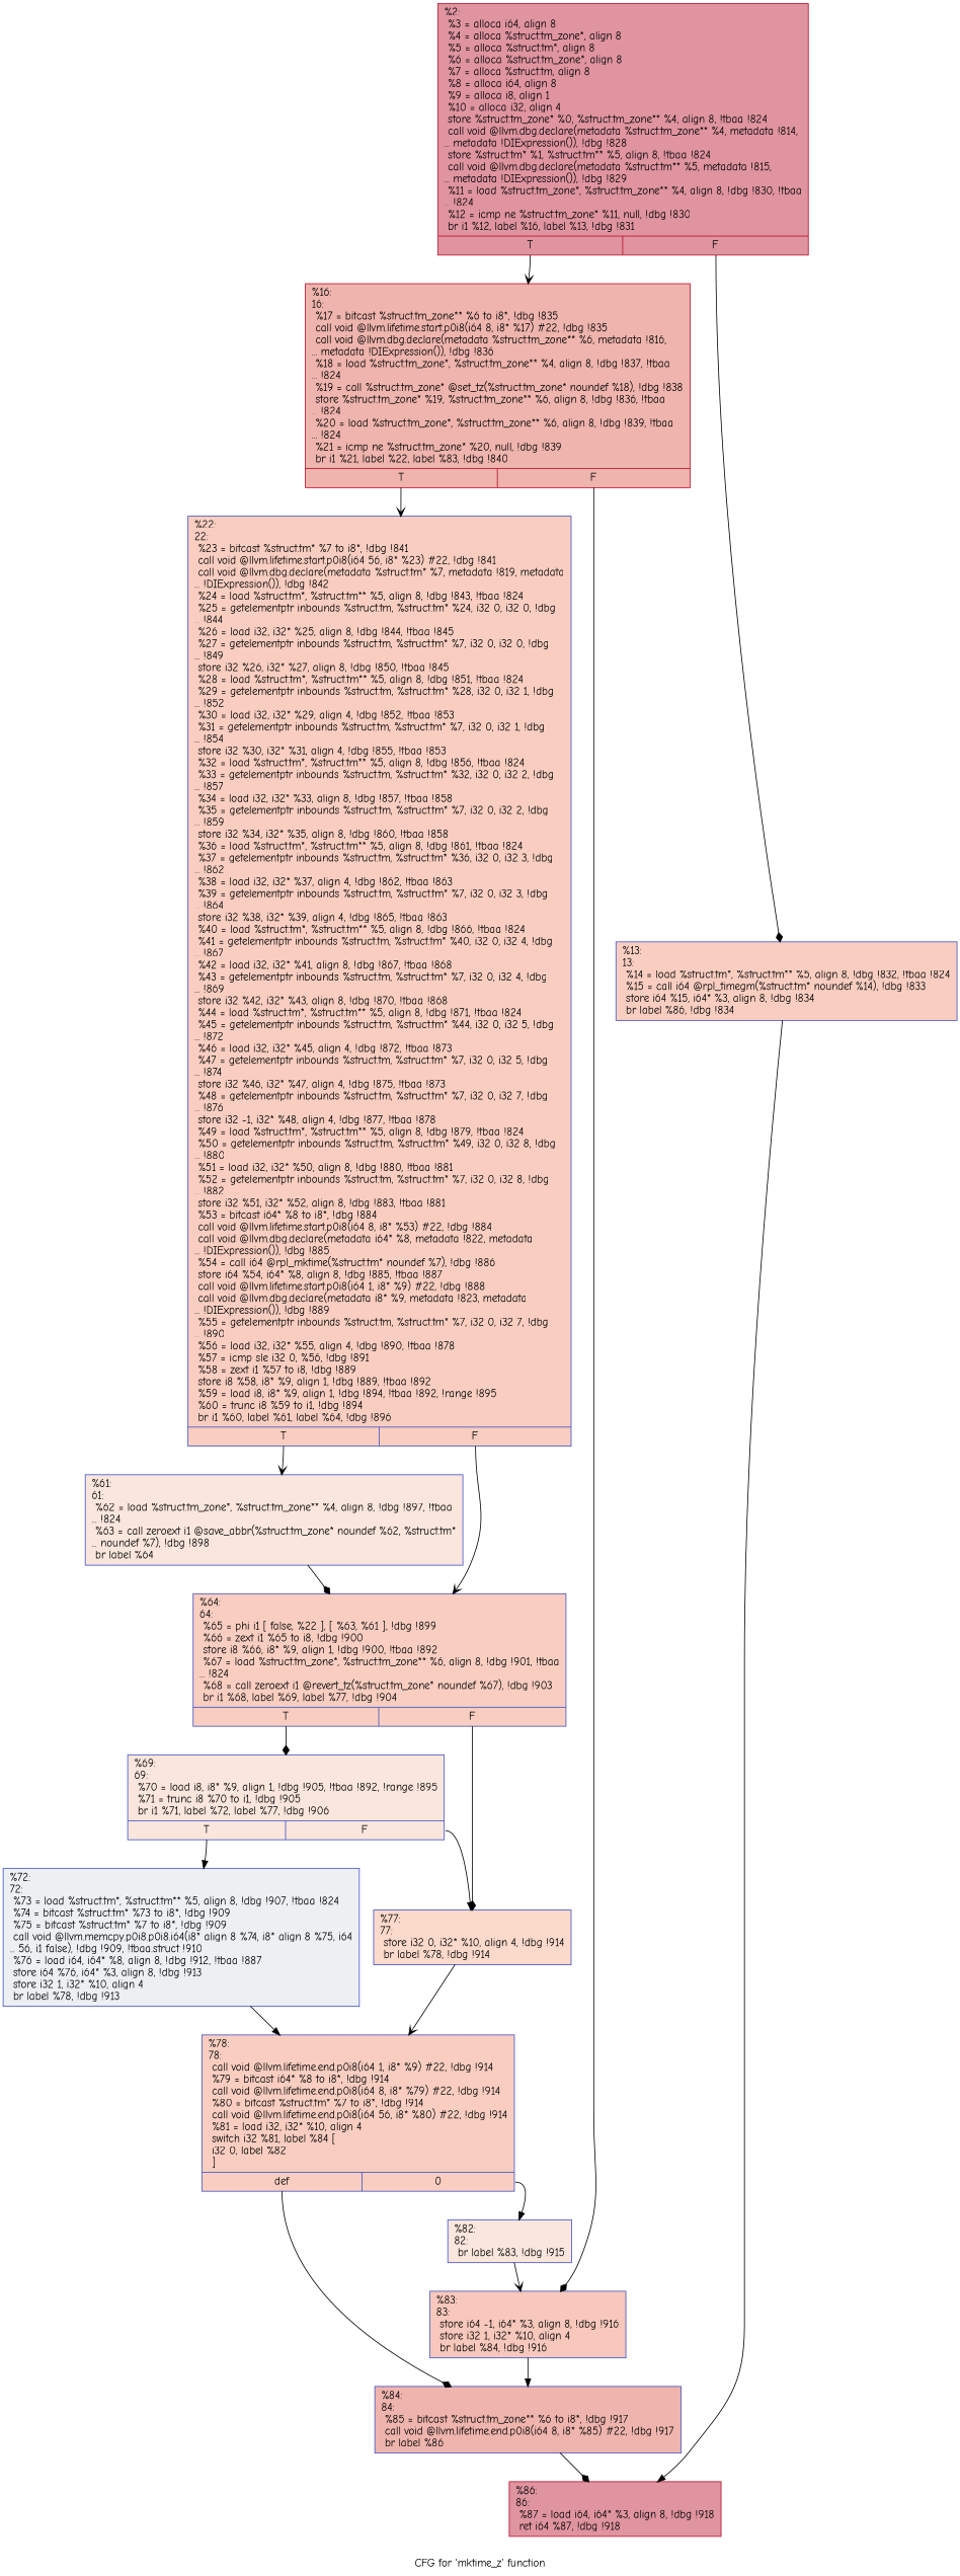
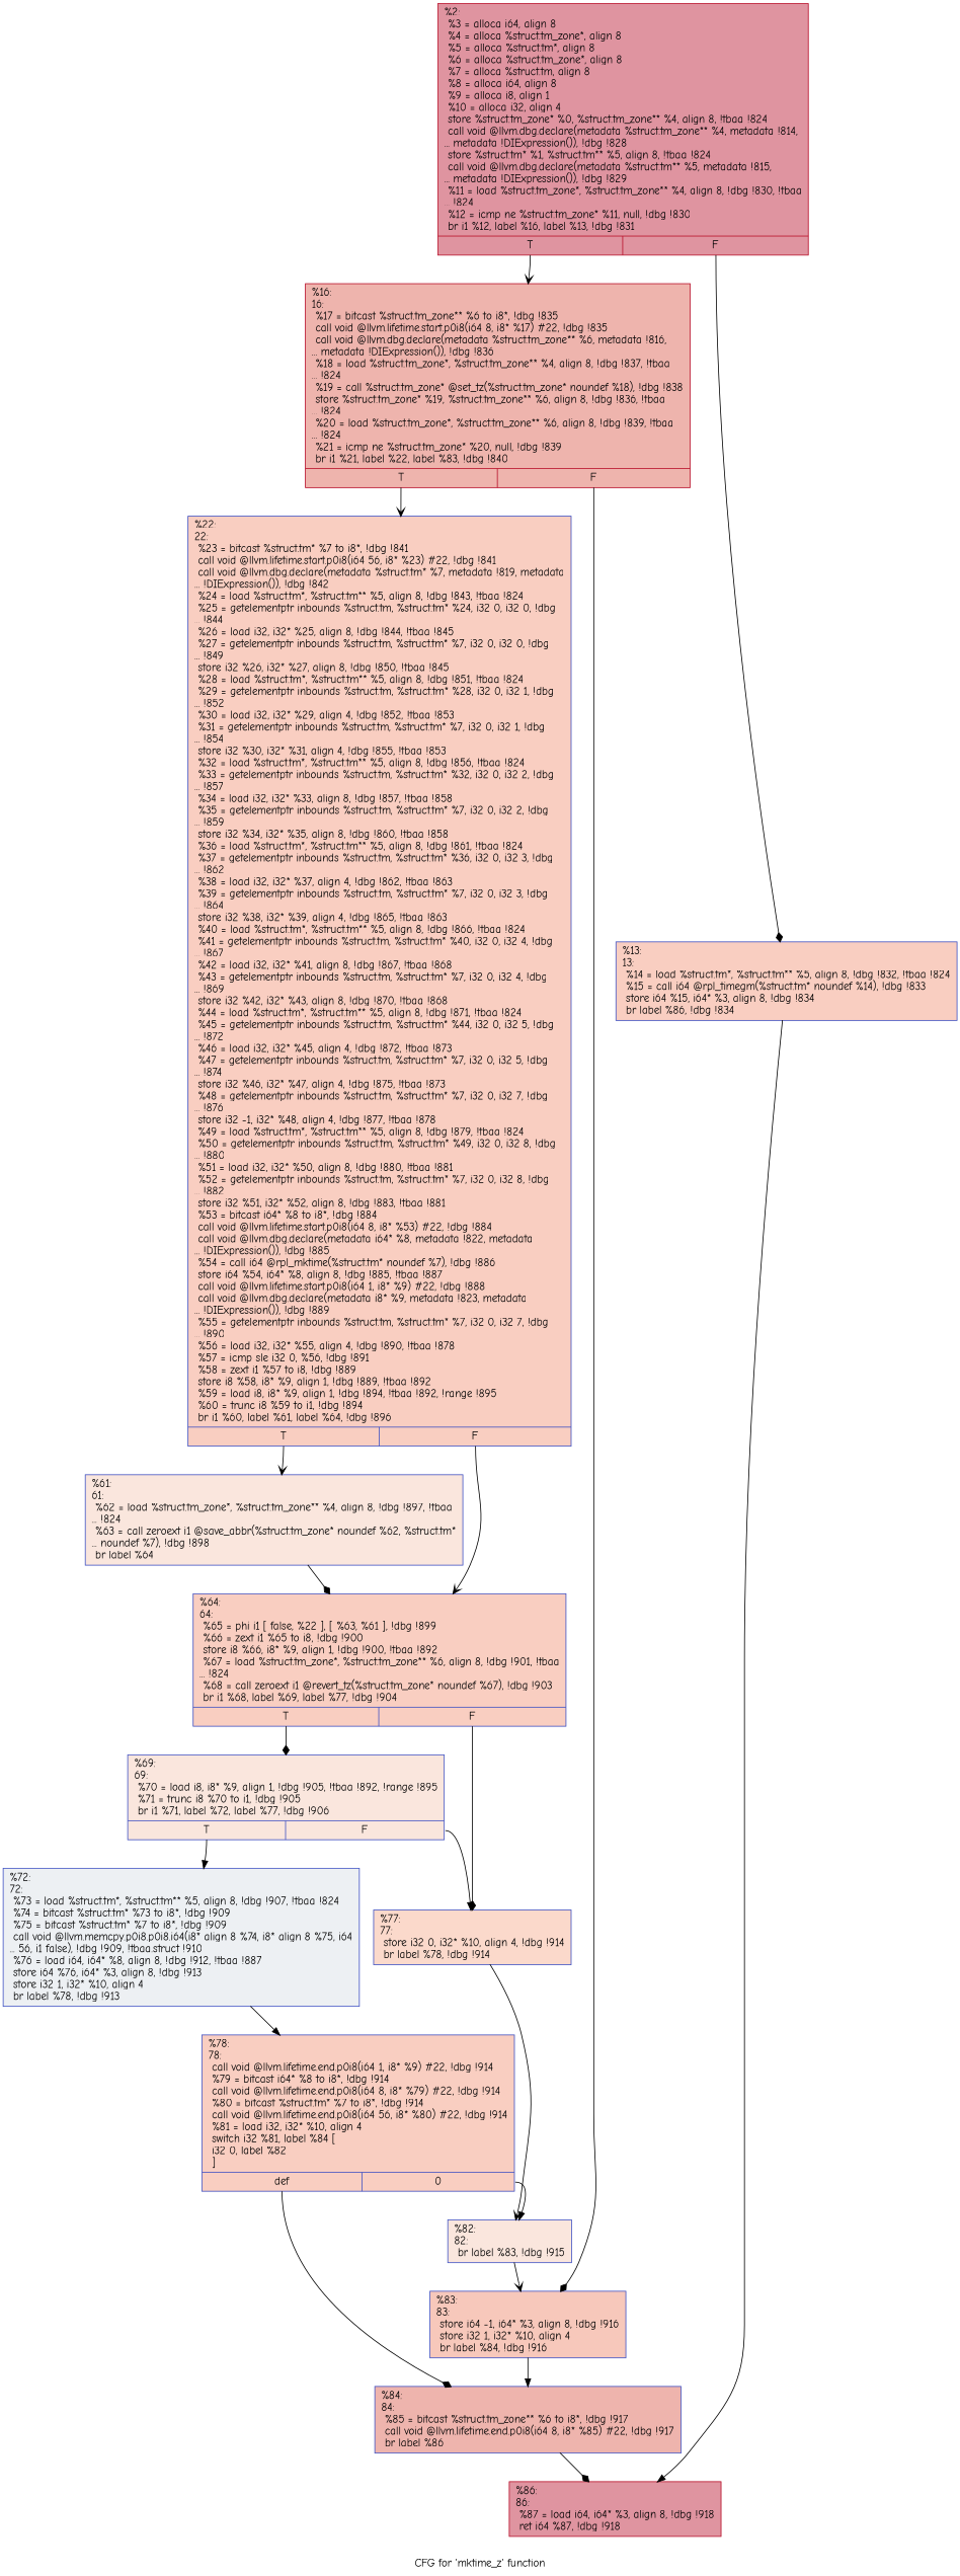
  digraph {
    fontname="Comic Neue"
    label="CFG for 'mktime_z' function"
    node [color="#3d50c3ff" fillcolor="#f2907270" fontname="Comic Neue" shape=record style=filled]
    edge [arrowhead=diamond fontname="Comic Neue"]
    n1 [color="#b70d28ff" fillcolor="#b70d2870" label="{%2:\l  %3 = alloca i64, align 8\l  %4 = alloca %struct.tm_zone*, align 8\l  %5 = alloca %struct.tm*, align 8\l  %6 = alloca %struct.tm_zone*, align 8\l  %7 = alloca %struct.tm, align 8\l  %8 = alloca i64, align 8\l  %9 = alloca i8, align 1\l  %10 = alloca i32, align 4\l  store %struct.tm_zone* %0, %struct.tm_zone** %4, align 8, !tbaa !824\l  call void @llvm.dbg.declare(metadata %struct.tm_zone** %4, metadata !814,\l... metadata !DIExpression()), !dbg !828\l  store %struct.tm* %1, %struct.tm** %5, align 8, !tbaa !824\l  call void @llvm.dbg.declare(metadata %struct.tm** %5, metadata !815,\l... metadata !DIExpression()), !dbg !829\l  %11 = load %struct.tm_zone*, %struct.tm_zone** %4, align 8, !dbg !830, !tbaa\l... !824\l  %12 = icmp ne %struct.tm_zone* %11, null, !dbg !830\l  br i1 %12, label %16, label %13, !dbg !831\l|{<s0>T|<s1>F}}"]
    n2 [color="#b70d28ff" fillcolor="#d8564670" label="{%16:\l16:                                               \l  %17 = bitcast %struct.tm_zone** %6 to i8*, !dbg !835\l  call void @llvm.lifetime.start.p0i8(i64 8, i8* %17) #22, !dbg !835\l  call void @llvm.dbg.declare(metadata %struct.tm_zone** %6, metadata !816,\l... metadata !DIExpression()), !dbg !836\l  %18 = load %struct.tm_zone*, %struct.tm_zone** %4, align 8, !dbg !837, !tbaa\l... !824\l  %19 = call %struct.tm_zone* @set_tz(%struct.tm_zone* noundef %18), !dbg !838\l  store %struct.tm_zone* %19, %struct.tm_zone** %6, align 8, !dbg !836, !tbaa\l... !824\l  %20 = load %struct.tm_zone*, %struct.tm_zone** %6, align 8, !dbg !839, !tbaa\l... !824\l  %21 = icmp ne %struct.tm_zone* %20, null, !dbg !839\l  br i1 %21, label %22, label %83, !dbg !840\l|{<s0>T|<s1>F}}"]
    n3 [label="{%13:\l13:                                               \l  %14 = load %struct.tm*, %struct.tm** %5, align 8, !dbg !832, !tbaa !824\l  %15 = call i64 @rpl_timegm(%struct.tm* noundef %14), !dbg !833\l  store i64 %15, i64* %3, align 8, !dbg !834\l  br label %86, !dbg !834\l}"]
    n4 [label="{%22:\l22:                                               \l  %23 = bitcast %struct.tm* %7 to i8*, !dbg !841\l  call void @llvm.lifetime.start.p0i8(i64 56, i8* %23) #22, !dbg !841\l  call void @llvm.dbg.declare(metadata %struct.tm* %7, metadata !819, metadata\l... !DIExpression()), !dbg !842\l  %24 = load %struct.tm*, %struct.tm** %5, align 8, !dbg !843, !tbaa !824\l  %25 = getelementptr inbounds %struct.tm, %struct.tm* %24, i32 0, i32 0, !dbg\l... !844\l  %26 = load i32, i32* %25, align 8, !dbg !844, !tbaa !845\l  %27 = getelementptr inbounds %struct.tm, %struct.tm* %7, i32 0, i32 0, !dbg\l... !849\l  store i32 %26, i32* %27, align 8, !dbg !850, !tbaa !845\l  %28 = load %struct.tm*, %struct.tm** %5, align 8, !dbg !851, !tbaa !824\l  %29 = getelementptr inbounds %struct.tm, %struct.tm* %28, i32 0, i32 1, !dbg\l... !852\l  %30 = load i32, i32* %29, align 4, !dbg !852, !tbaa !853\l  %31 = getelementptr inbounds %struct.tm, %struct.tm* %7, i32 0, i32 1, !dbg\l... !854\l  store i32 %30, i32* %31, align 4, !dbg !855, !tbaa !853\l  %32 = load %struct.tm*, %struct.tm** %5, align 8, !dbg !856, !tbaa !824\l  %33 = getelementptr inbounds %struct.tm, %struct.tm* %32, i32 0, i32 2, !dbg\l... !857\l  %34 = load i32, i32* %33, align 8, !dbg !857, !tbaa !858\l  %35 = getelementptr inbounds %struct.tm, %struct.tm* %7, i32 0, i32 2, !dbg\l... !859\l  store i32 %34, i32* %35, align 8, !dbg !860, !tbaa !858\l  %36 = load %struct.tm*, %struct.tm** %5, align 8, !dbg !861, !tbaa !824\l  %37 = getelementptr inbounds %struct.tm, %struct.tm* %36, i32 0, i32 3, !dbg\l... !862\l  %38 = load i32, i32* %37, align 4, !dbg !862, !tbaa !863\l  %39 = getelementptr inbounds %struct.tm, %struct.tm* %7, i32 0, i32 3, !dbg\l... !864\l  store i32 %38, i32* %39, align 4, !dbg !865, !tbaa !863\l  %40 = load %struct.tm*, %struct.tm** %5, align 8, !dbg !866, !tbaa !824\l  %41 = getelementptr inbounds %struct.tm, %struct.tm* %40, i32 0, i32 4, !dbg\l... !867\l  %42 = load i32, i32* %41, align 8, !dbg !867, !tbaa !868\l  %43 = getelementptr inbounds %struct.tm, %struct.tm* %7, i32 0, i32 4, !dbg\l... !869\l  store i32 %42, i32* %43, align 8, !dbg !870, !tbaa !868\l  %44 = load %struct.tm*, %struct.tm** %5, align 8, !dbg !871, !tbaa !824\l  %45 = getelementptr inbounds %struct.tm, %struct.tm* %44, i32 0, i32 5, !dbg\l... !872\l  %46 = load i32, i32* %45, align 4, !dbg !872, !tbaa !873\l  %47 = getelementptr inbounds %struct.tm, %struct.tm* %7, i32 0, i32 5, !dbg\l... !874\l  store i32 %46, i32* %47, align 4, !dbg !875, !tbaa !873\l  %48 = getelementptr inbounds %struct.tm, %struct.tm* %7, i32 0, i32 7, !dbg\l... !876\l  store i32 -1, i32* %48, align 4, !dbg !877, !tbaa !878\l  %49 = load %struct.tm*, %struct.tm** %5, align 8, !dbg !879, !tbaa !824\l  %50 = getelementptr inbounds %struct.tm, %struct.tm* %49, i32 0, i32 8, !dbg\l... !880\l  %51 = load i32, i32* %50, align 8, !dbg !880, !tbaa !881\l  %52 = getelementptr inbounds %struct.tm, %struct.tm* %7, i32 0, i32 8, !dbg\l... !882\l  store i32 %51, i32* %52, align 8, !dbg !883, !tbaa !881\l  %53 = bitcast i64* %8 to i8*, !dbg !884\l  call void @llvm.lifetime.start.p0i8(i64 8, i8* %53) #22, !dbg !884\l  call void @llvm.dbg.declare(metadata i64* %8, metadata !822, metadata\l... !DIExpression()), !dbg !885\l  %54 = call i64 @rpl_mktime(%struct.tm* noundef %7), !dbg !886\l  store i64 %54, i64* %8, align 8, !dbg !885, !tbaa !887\l  call void @llvm.lifetime.start.p0i8(i64 1, i8* %9) #22, !dbg !888\l  call void @llvm.dbg.declare(metadata i8* %9, metadata !823, metadata\l... !DIExpression()), !dbg !889\l  %55 = getelementptr inbounds %struct.tm, %struct.tm* %7, i32 0, i32 7, !dbg\l... !890\l  %56 = load i32, i32* %55, align 4, !dbg !890, !tbaa !878\l  %57 = icmp sle i32 0, %56, !dbg !891\l  %58 = zext i1 %57 to i8, !dbg !889\l  store i8 %58, i8* %9, align 1, !dbg !889, !tbaa !892\l  %59 = load i8, i8* %9, align 1, !dbg !894, !tbaa !892, !range !895\l  %60 = trunc i8 %59 to i1, !dbg !894\l  br i1 %60, label %61, label %64, !dbg !896\l|{<s0>T|<s1>F}}"]
    n5 [fillcolor="#ed836670" label="{%83:\l83:                                               \l  store i64 -1, i64* %3, align 8, !dbg !916\l  store i32 1, i32* %10, align 4\l  br label %84, !dbg !916\l}"]
    n6 [color="#b70d28ff" fillcolor="#b70d2870" label="{%86:\l86:                                               \l  %87 = load i64, i64* %3, align 8, !dbg !918\l  ret i64 %87, !dbg !918\l}"]
    n7 [fillcolor="#f3c7b170" label="{%61:\l61:                                               \l  %62 = load %struct.tm_zone*, %struct.tm_zone** %4, align 8, !dbg !897, !tbaa\l... !824\l  %63 = call zeroext i1 @save_abbr(%struct.tm_zone* noundef %62, %struct.tm*\l... noundef %7), !dbg !898\l  br label %64\l}"]
    n8 [label="{%64:\l64:                                               \l  %65 = phi i1 [ false, %22 ], [ %63, %61 ], !dbg !899\l  %66 = zext i1 %65 to i8, !dbg !900\l  store i8 %66, i8* %9, align 1, !dbg !900, !tbaa !892\l  %67 = load %struct.tm_zone*, %struct.tm_zone** %6, align 8, !dbg !901, !tbaa\l... !824\l  %68 = call zeroext i1 @revert_tz(%struct.tm_zone* noundef %67), !dbg !903\l  br i1 %68, label %69, label %77, !dbg !904\l|{<s0>T|<s1>F}}"]
    n9 [fillcolor="#d8564670" label="{%84:\l84:                                               \l  %85 = bitcast %struct.tm_zone** %6 to i8*, !dbg !917\l  call void @llvm.lifetime.end.p0i8(i64 8, i8* %85) #22, !dbg !917\l  br label %86\l}"]
    n10 [fillcolor="#f3c7b170" label="{%69:\l69:                                               \l  %70 = load i8, i8* %9, align 1, !dbg !905, !tbaa !892, !range !895\l  %71 = trunc i8 %70 to i1, !dbg !905\l  br i1 %71, label %72, label %77, !dbg !906\l|{<s0>T|<s1>F}}"]
    n11 [fillcolor="#f7a88970" label="{%77:\l77:                                               \l  store i32 0, i32* %10, align 4, !dbg !914\l  br label %78, !dbg !914\l}"]
    n12 [fillcolor="#d6dce470" label="{%72:\l72:                                               \l  %73 = load %struct.tm*, %struct.tm** %5, align 8, !dbg !907, !tbaa !824\l  %74 = bitcast %struct.tm* %73 to i8*, !dbg !909\l  %75 = bitcast %struct.tm* %7 to i8*, !dbg !909\l  call void @llvm.memcpy.p0i8.p0i8.i64(i8* align 8 %74, i8* align 8 %75, i64\l... 56, i1 false), !dbg !909, !tbaa.struct !910\l  %76 = load i64, i64* %8, align 8, !dbg !912, !tbaa !887\l  store i64 %76, i64* %3, align 8, !dbg !913\l  store i32 1, i32* %10, align 4\l  br label %78, !dbg !913\l}"]
    n13 [label="{%78:\l78:                                               \l  call void @llvm.lifetime.end.p0i8(i64 1, i8* %9) #22, !dbg !914\l  %79 = bitcast i64* %8 to i8*, !dbg !914\l  call void @llvm.lifetime.end.p0i8(i64 8, i8* %79) #22, !dbg !914\l  %80 = bitcast %struct.tm* %7 to i8*, !dbg !914\l  call void @llvm.lifetime.end.p0i8(i64 56, i8* %80) #22, !dbg !914\l  %81 = load i32, i32* %10, align 4\l  switch i32 %81, label %84 [\l    i32 0, label %82\l  ]\l|{<s0>def|<s1>0}}"]
    n14 [fillcolor="#f3c7b170" label="{%82:\l82:                                               \l  br label %83, !dbg !915\l}"]
    n1 -> n2 [arrowhead=vee tailport=s0]
    n1 -> n3 [tailport=s1]
    n2 -> n4 [arrowhead=vee tailport=s0]
    n2 -> n5 [tailport=s1]
    n3 -> n6 [arrowhead=normal]
    n4 -> n7 [arrowhead=vee tailport=s0]
    n4 -> n8 [arrowhead=vee tailport=s1]
    n5 -> n9 [arrowhead=normal]
    n7 -> n8
    n8 -> n10 [tailport=s0]
    n8 -> n11 [tailport=s1]
    n9 -> n6
    n10 -> n11 [arrowhead=normal tailport=s1]
    n10 -> n12 [arrowhead=normal tailport=s0]
-   n11 -> n13 [arrowhead=vee]
+   n11 -> n14 [arrowhead=vee]
    n12 -> n13 [arrowhead=normal]
    n13 -> n9 [tailport=s0]
    n13 -> n14 [arrowhead=normal tailport=s1]
    n14 -> n5 [arrowhead=vee]
  }
